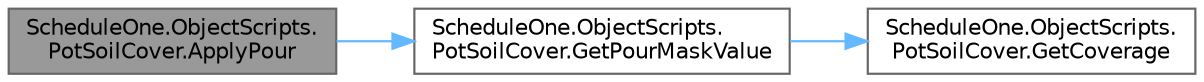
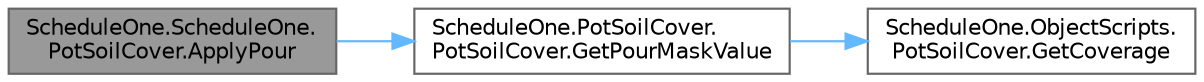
  digraph {
    rankdir=LR
    node [color=grey40 fillcolor=white fontname=Helvetica fontsize=10 shape=box style=filled]
    edge [color=steelblue1 fontname=Helvetica fontsize=10 labelfontname=Helvetica labelfontsize=10 style=solid]
-   n1 [color=gray40 fillcolor=grey60 fontcolor=black height=0.2 label="ScheduleOne.ObjectScripts.\lPotSoilCover.ApplyPour" width=0.4]
-   n2 [height=0.2 label="ScheduleOne.ObjectScripts.\lPotSoilCover.GetPourMaskValue" width=0.4]
+   n1 [color=gray40 fillcolor=grey60 fontcolor=black height=0.2 label="ScheduleOne.ScheduleOne.\lPotSoilCover.ApplyPour" width=0.4]
+   n2 [height=0.2 label="ScheduleOne.PotSoilCover.\lPotSoilCover.GetPourMaskValue" width=0.4]
    n3 [height=0.2 label="ScheduleOne.ObjectScripts.\lPotSoilCover.GetCoverage" width=0.4]
    n1 -> n2
    n2 -> n3
  }
